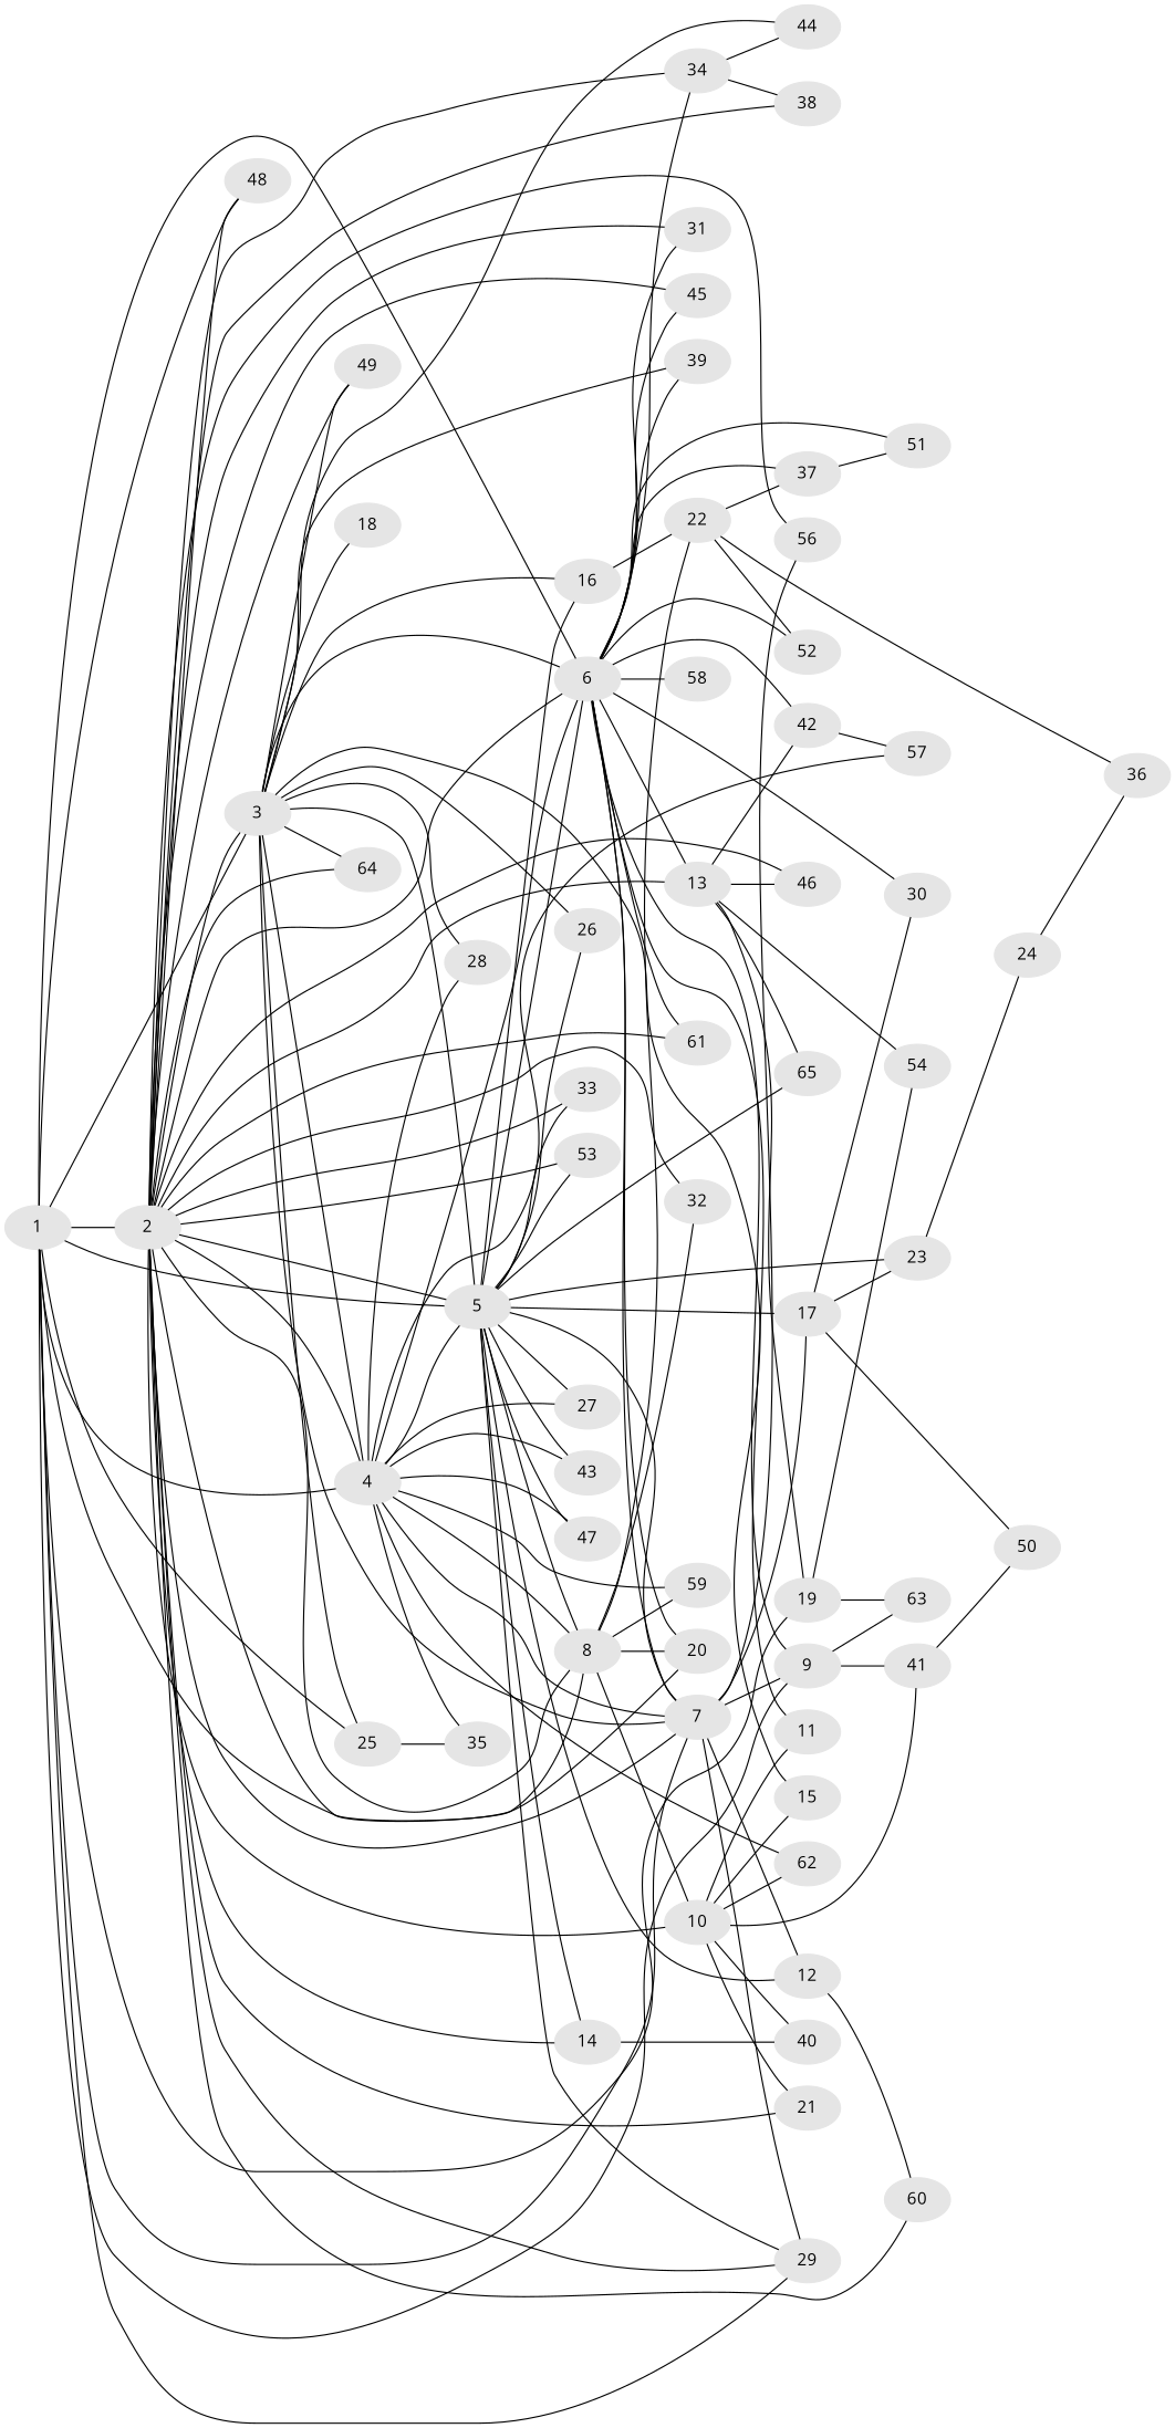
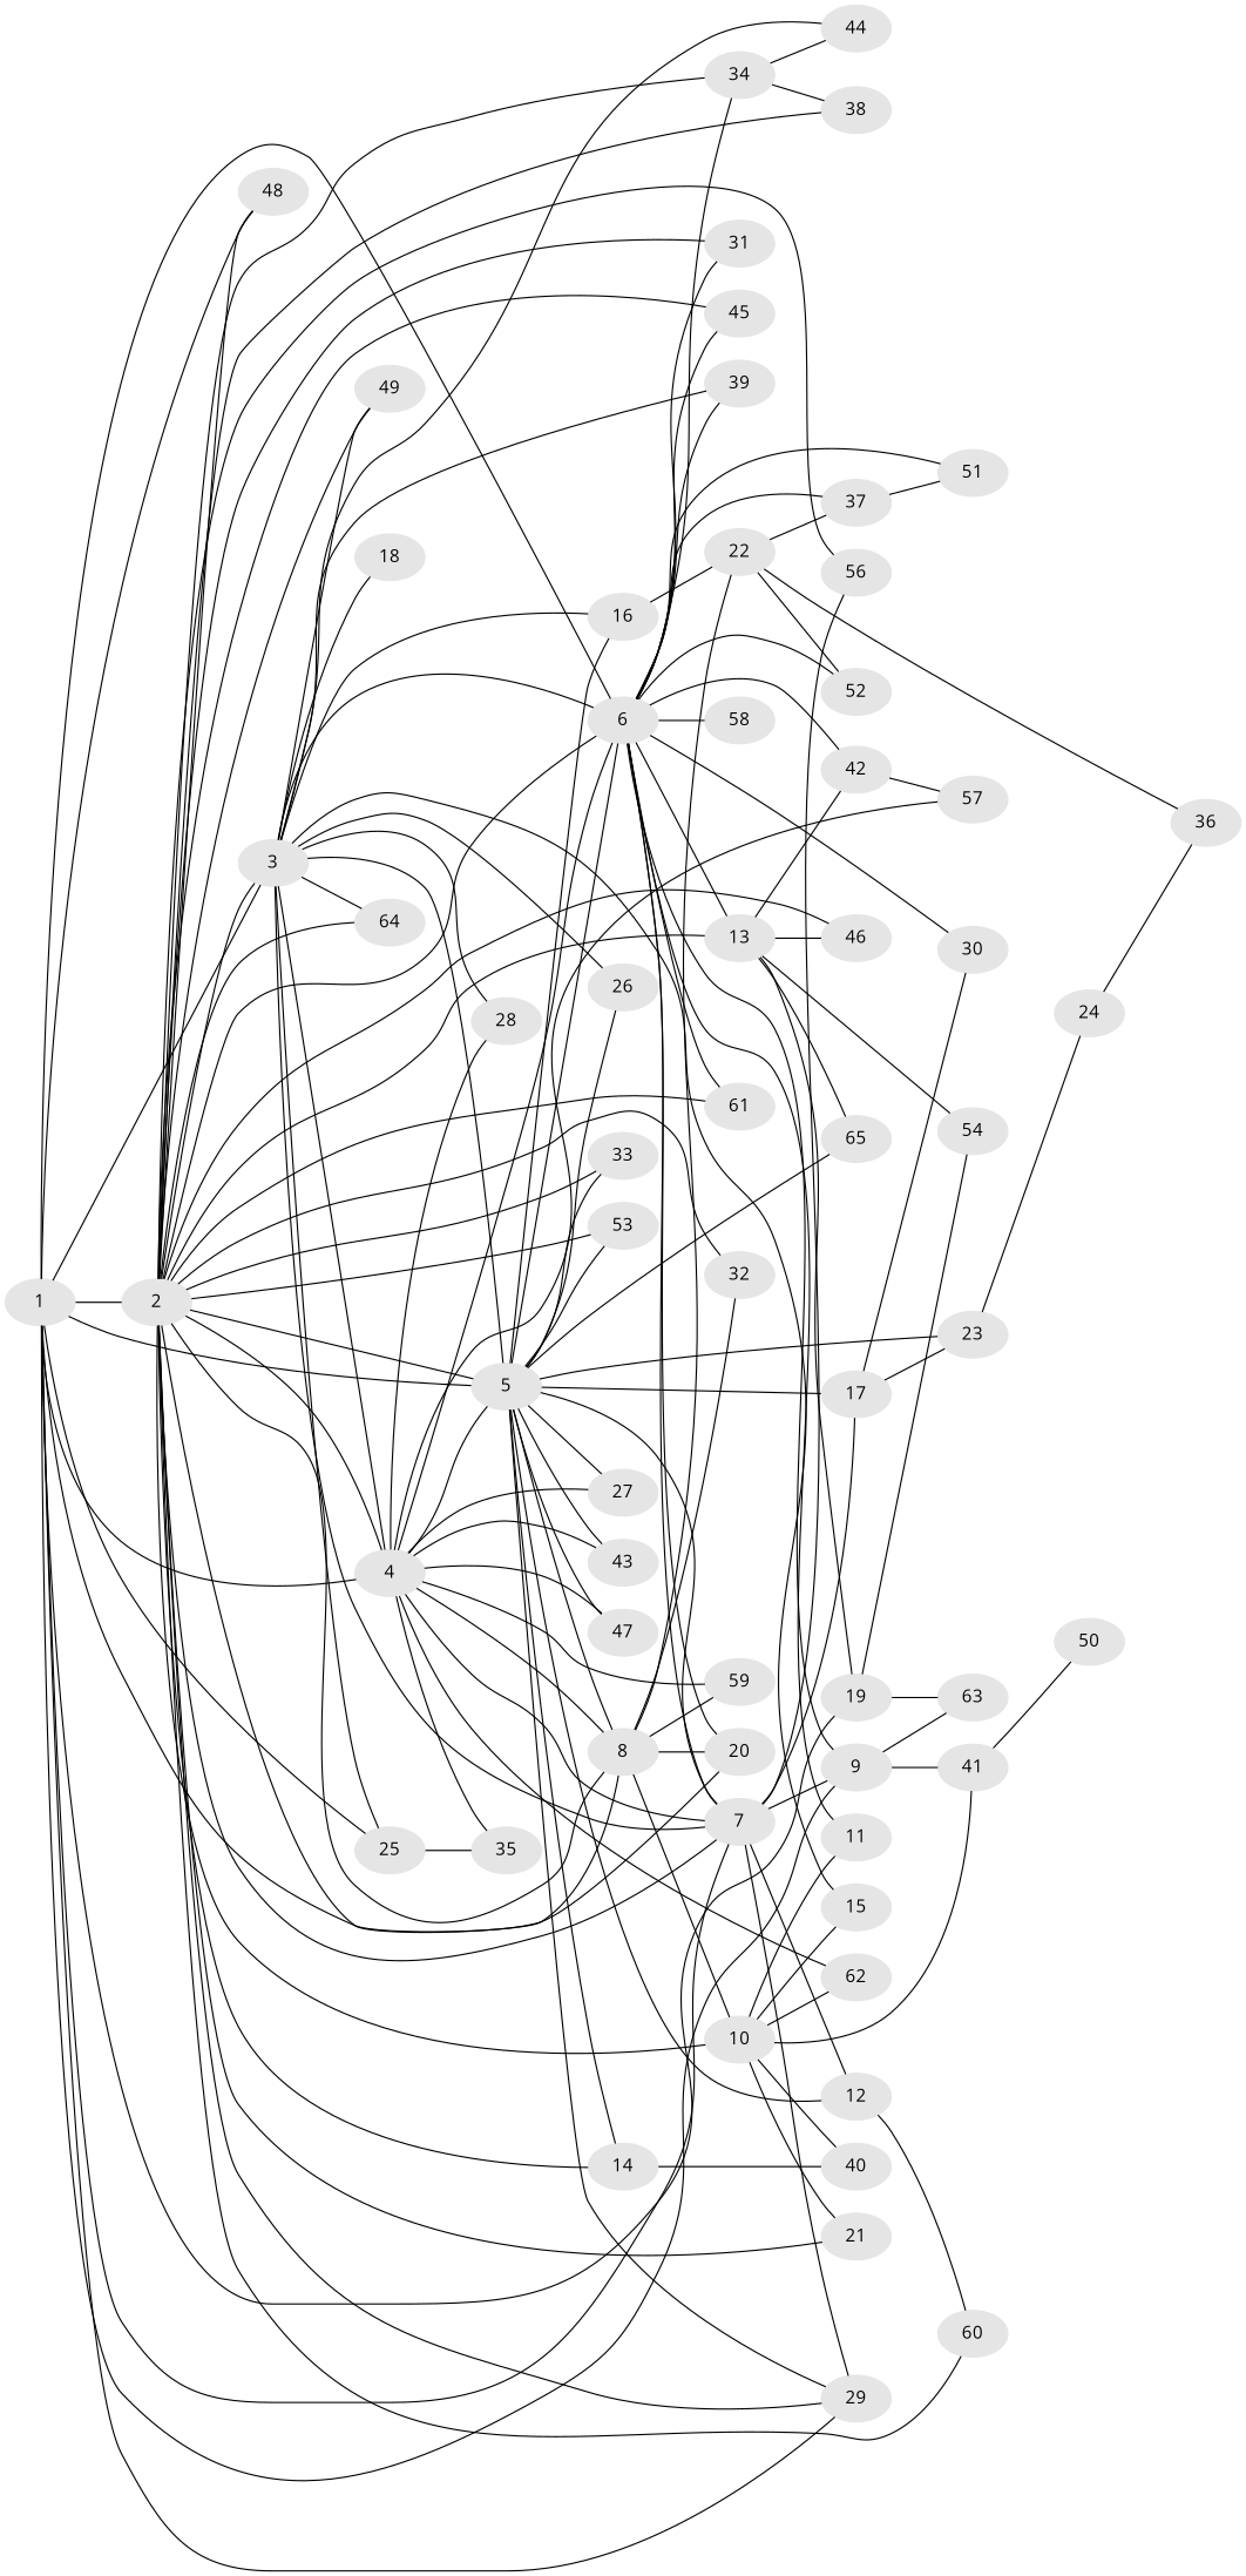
  graph {
    fontname="Open Sans"
    rankdir=LR
    node [color=gray90 fontname="Open Sans" style=filled]
    edge [fontname="Open Sans" weight=1.0]
    1
    2
    3
    4
    5
    6
    7
    8
    9
    19
    25
    29
    48
    10
    13
    14
    20
    21
    31
    32
    33
    34
    38
    45
    46
    49
    53
    56
    60
    61
    64
    15
    16
    18
    26
    28
    39
    44
    27
    35
    43
    47
    57
    59
    62
    12
    17
    23
    65
    11
    30
    37
    42
    51
    52
    58
    22
    41
    63
    54
    40
    50
    24
    36
    1 -- 2 [weight=23.0]
    1 -- 3 [weight=3.0]
    1 -- 4 [weight=3.0]
    1 -- 5 [weight=2.0]
    1 -- 6 [weight=4.0]
    1 -- 7 [weight=3.0]
    1 -- 8
    1 -- 9
    1 -- 19 [weight=2.0]
    1 -- 25 [weight=2.0]
    1 -- 29
    1 -- 48
    2 -- 3 [weight=4.0]
    2 -- 4 [weight=4.0]
    2 -- 5 [weight=3.0]
    2 -- 6 [weight=7.0]
    2 -- 7 [weight=2.0]
    2 -- 8 [weight=2.0]
    2 -- 29
    2 -- 48
    2 -- 10
    2 -- 13
    2 -- 14
    2 -- 20
    2 -- 21 [weight=2.0]
    2 -- 31
    2 -- 32
    2 -- 33
    2 -- 34
    2 -- 38
    2 -- 45
    2 -- 46
    2 -- 49
    2 -- 53
    2 -- 56
    2 -- 60
    2 -- 61
    2 -- 64
    3 -- 4
    3 -- 5
    3 -- 6 [weight=3.0]
    3 -- 7
    3 -- 25
    3 -- 49
    3 -- 64
    3 -- 15
    3 -- 16
    3 -- 18
    3 -- 26
    3 -- 28
    3 -- 39
    3 -- 44
    4 -- 5
    4 -- 6 [weight=2.0]
    4 -- 7
    4 -- 8
    4 -- 28
    4 -- 27
    4 -- 35
    4 -- 43
    4 -- 47
    4 -- 57
    4 -- 59
    4 -- 62
    5 -- 6 [weight=3.0]
    5 -- 7 [weight=2.0]
    5 -- 8 [weight=2.0]
    5 -- 29
    5 -- 14
    5 -- 33
    5 -- 53
    5 -- 16
    5 -- 26
    5 -- 27
    5 -- 43
    5 -- 47
    5 -- 12
    5 -- 17 [weight=2.0]
    5 -- 23
    5 -- 65
    6 -- 7 [weight=2.0]
    6 -- 9
    6 -- 13
    6 -- 20
    6 -- 31
    6 -- 34
    6 -- 45
    6 -- 61
    6 -- 39
    6 -- 11
    6 -- 30
    6 -- 37
    6 -- 42
    6 -- 51
    6 -- 52
    6 -- 58 [weight=2.0]
    7 -- 9
    7 -- 29
    7 -- 56
    7 -- 12
    7 -- 17 [weight=2.0]
    8 -- 10
    8 -- 20
    8 -- 32
    8 -- 59
    8 -- 22
    9 -- 41
    9 -- 63
    19 -- 63
    19 -- 54
    25 -- 35
    10 -- 21
    10 -- 15
    10 -- 62
    10 -- 11
    10 -- 41
    10 -- 40
    13 -- 19
    13 -- 46
    13 -- 65
    13 -- 42
    13 -- 54
    14 -- 40
    34 -- 38
    34 -- 44
    16 -- 22
    12 -- 60
    17 -- 23
    17 -- 30
-   17 -- 50
    23 -- 24
    37 -- 51
    42 -- 57
    22 -- 37
    22 -- 52
    22 -- 36
    41 -- 50
    24 -- 36
  }
